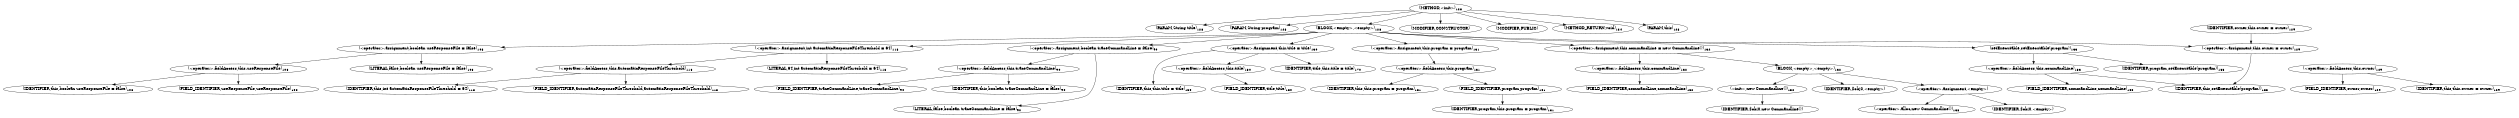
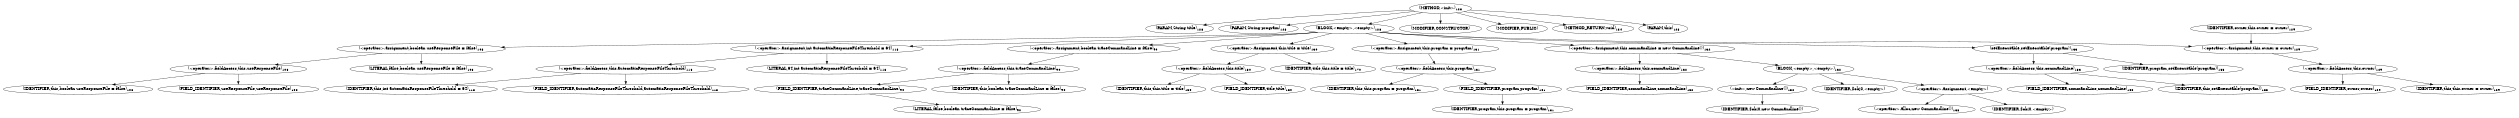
  digraph {
    n1 [label=<(METHOD,&lt;init&gt;)<SUB>128</SUB>>]
    n2 [label=<(PARAM,this)<SUB>128</SUB>>]
    n3 [label=<(PARAM,String title)<SUB>128</SUB>>]
    n4 [label=<(PARAM,String program)<SUB>128</SUB>>]
    n5 [label=<(BLOCK,&lt;empty&gt;,&lt;empty&gt;)<SUB>128</SUB>>]
    n6 [label=<(MODIFIER,CONSTRUCTOR)>]
    n7 [label=<(MODIFIER,PUBLIC)>]
    n8 [label=<(METHOD_RETURN,void)<SUB>134</SUB>>]
    n9 [label=<(&lt;operator&gt;.assignment,boolean traceCommandLine = false)<SUB>90</SUB>>]
    n10 [label=<(&lt;operator&gt;.assignment,boolean useResponseFile = false)<SUB>108</SUB>>]
    n11 [label=<(&lt;operator&gt;.assignment,int automaticResponseFileThreshold = 64)<SUB>118</SUB>>]
    n12 [label=<(&lt;operator&gt;.assignment,this.owner = owner)<SUB>129</SUB>>]
    n13 [label=<(&lt;operator&gt;.assignment,this.title = title)<SUB>130</SUB>>]
    n14 [label=<(&lt;operator&gt;.assignment,this.program = program)<SUB>131</SUB>>]
    n15 [label=<(&lt;operator&gt;.assignment,this.commandLine = new Commandline())<SUB>132</SUB>>]
    n16 [label=<(setExecutable,setExecutable(program))<SUB>133</SUB>>]
    n17 [label=<(&lt;operator&gt;.fieldAccess,this.traceCommandLine)<SUB>90</SUB>>]
    n18 [label=<(LITERAL,false,boolean traceCommandLine = false)<SUB>90</SUB>>]
    n19 [label=<(&lt;operator&gt;.fieldAccess,this.useResponseFile)<SUB>108</SUB>>]
    n20 [label=<(LITERAL,false,boolean useResponseFile = false)<SUB>108</SUB>>]
    n21 [label=<(&lt;operator&gt;.fieldAccess,this.automaticResponseFileThreshold)<SUB>118</SUB>>]
    n22 [label=<(LITERAL,64,int automaticResponseFileThreshold = 64)<SUB>118</SUB>>]
    n23 [label=<(&lt;operator&gt;.fieldAccess,this.owner)<SUB>129</SUB>>]
    n24 [label=<(&lt;operator&gt;.fieldAccess,this.title)<SUB>130</SUB>>]
    n25 [label=<(IDENTIFIER,title,this.title = title)<SUB>170</SUB>>]
    n26 [label=<(&lt;operator&gt;.fieldAccess,this.program)<SUB>131</SUB>>]
    n27 [label=<(&lt;operator&gt;.fieldAccess,this.commandLine)<SUB>132</SUB>>]
    n28 [label=<(BLOCK,&lt;empty&gt;,&lt;empty&gt;)<SUB>132</SUB>>]
    n29 [label=<(&lt;operator&gt;.fieldAccess,this.commandLine)<SUB>133</SUB>>]
    n30 [label=<(IDENTIFIER,program,setExecutable(program))<SUB>133</SUB>>]
    n31 [label=<(IDENTIFIER,this,boolean traceCommandLine = false)<SUB>90</SUB>>]
    n32 [label=<(FIELD_IDENTIFIER,traceCommandLine,traceCommandLine)<SUB>90</SUB>>]
    n33 [label=<(IDENTIFIER,this,boolean useResponseFile = false)<SUB>108</SUB>>]
    n34 [label=<(FIELD_IDENTIFIER,useResponseFile,useResponseFile)<SUB>108</SUB>>]
    n35 [label=<(IDENTIFIER,this,int automaticResponseFileThreshold = 64)<SUB>118</SUB>>]
    n36 [label=<(FIELD_IDENTIFIER,automaticResponseFileThreshold,automaticResponseFileThreshold)<SUB>118</SUB>>]
    n37 [label=<(IDENTIFIER,this,this.owner = owner)<SUB>129</SUB>>]
    n38 [label=<(FIELD_IDENTIFIER,owner,owner)<SUB>129</SUB>>]
    n39 [label=<(IDENTIFIER,owner,this.owner = owner)<SUB>129</SUB>>]
    n40 [label=<(IDENTIFIER,this,this.title = title)<SUB>130</SUB>>]
    n41 [label=<(FIELD_IDENTIFIER,title,title)<SUB>130</SUB>>]
    n42 [label=<(IDENTIFIER,this,this.program = program)<SUB>131</SUB>>]
    n43 [label=<(FIELD_IDENTIFIER,program,program)<SUB>131</SUB>>]
    n44 [label=<(IDENTIFIER,program,this.program = program)<SUB>131</SUB>>]
    n45 [label=<(FIELD_IDENTIFIER,commandLine,commandLine)<SUB>132</SUB>>]
    n46 [label=<(&lt;operator&gt;.assignment,&lt;empty&gt;)>]
    n47 [label=<(&lt;init&gt;,new Commandline())<SUB>132</SUB>>]
    n48 [label=<(IDENTIFIER,$obj0,&lt;empty&gt;)>]
    n49 [label=<(IDENTIFIER,$obj0,&lt;empty&gt;)>]
    n50 [label=<(&lt;operator&gt;.alloc,new Commandline())<SUB>138</SUB>>]
    n51 [label=<(IDENTIFIER,$obj0,new Commandline())>]
    n52 [label=<(IDENTIFIER,this,setExecutable(program))<SUB>133</SUB>>]
    n53 [label=<(FIELD_IDENTIFIER,commandLine,commandLine)<SUB>133</SUB>>]
    n1 -> n2
    n1 -> n3
    n1 -> n4
    n1 -> n5
    n1 -> n6
    n1 -> n7
    n1 -> n8
    n5 -> n9
    n5 -> n10
    n5 -> n11
    n5 -> n12
    n5 -> n13
    n5 -> n14
    n5 -> n15
    n5 -> n16
    n9 -> n17
-   n9 -> n18
+   n32 -> n18
    n10 -> n19
    n10 -> n20
    n11 -> n21
    n11 -> n22
-   n12 -> n52
+   n12 -> n23
    n13 -> n24
    n13 -> n25
    n14 -> n26
    n15 -> n27
    n15 -> n28
    n16 -> n29
    n16 -> n30
    n17 -> n31
    n17 -> n32
    n19 -> n33
    n19 -> n34
    n21 -> n35
    n21 -> n36
    n23 -> n37
    n23 -> n38
-   n13 -> n40
+   n24 -> n40
    n24 -> n41
    n26 -> n42
    n26 -> n43
    n27 -> n45
    n28 -> n46
    n28 -> n47
    n28 -> n48
    n29 -> n52
    n29 -> n53
    n39 -> n12
    n43 -> n44
    n46 -> n49
    n46 -> n50
    n47 -> n51
  }
